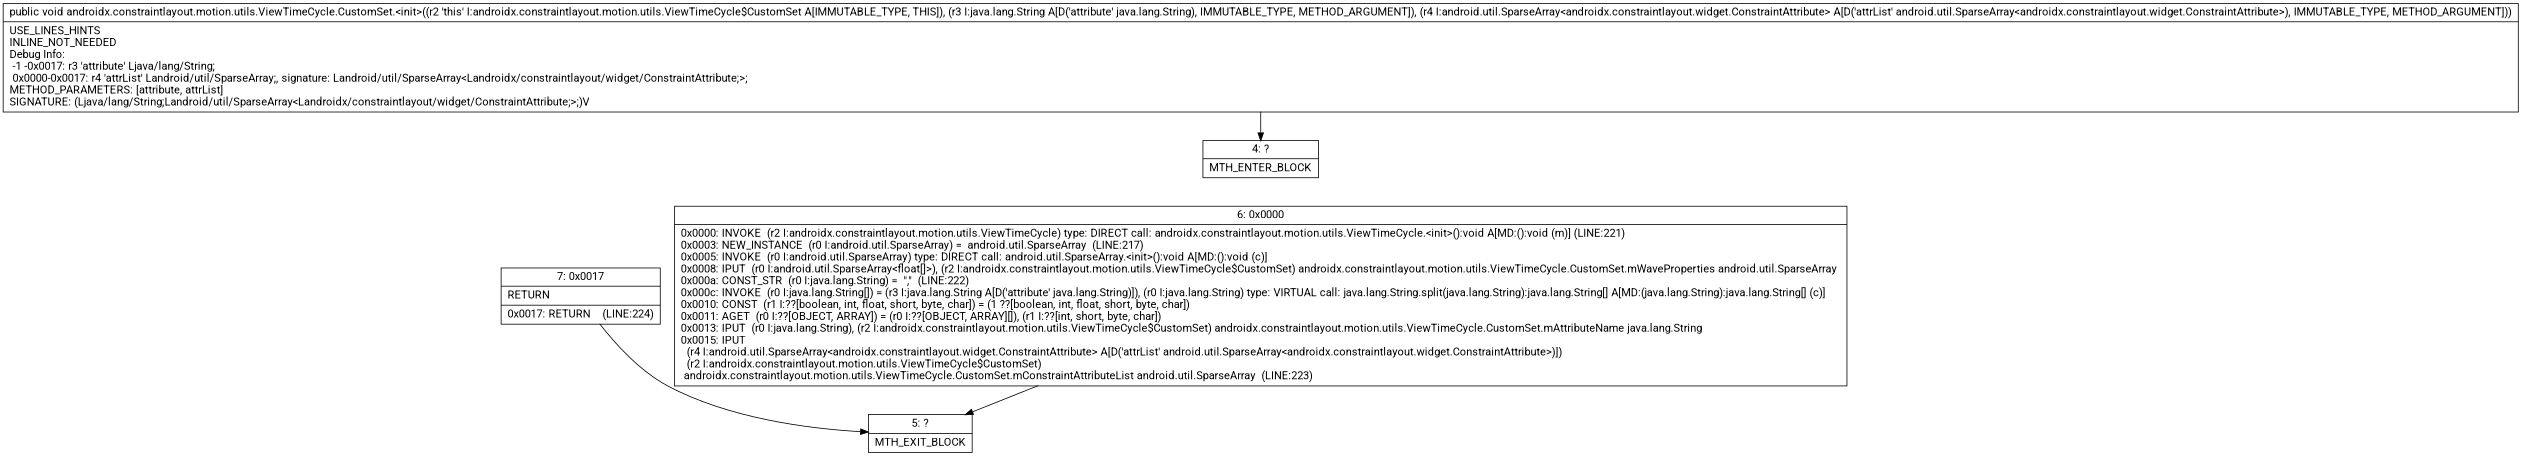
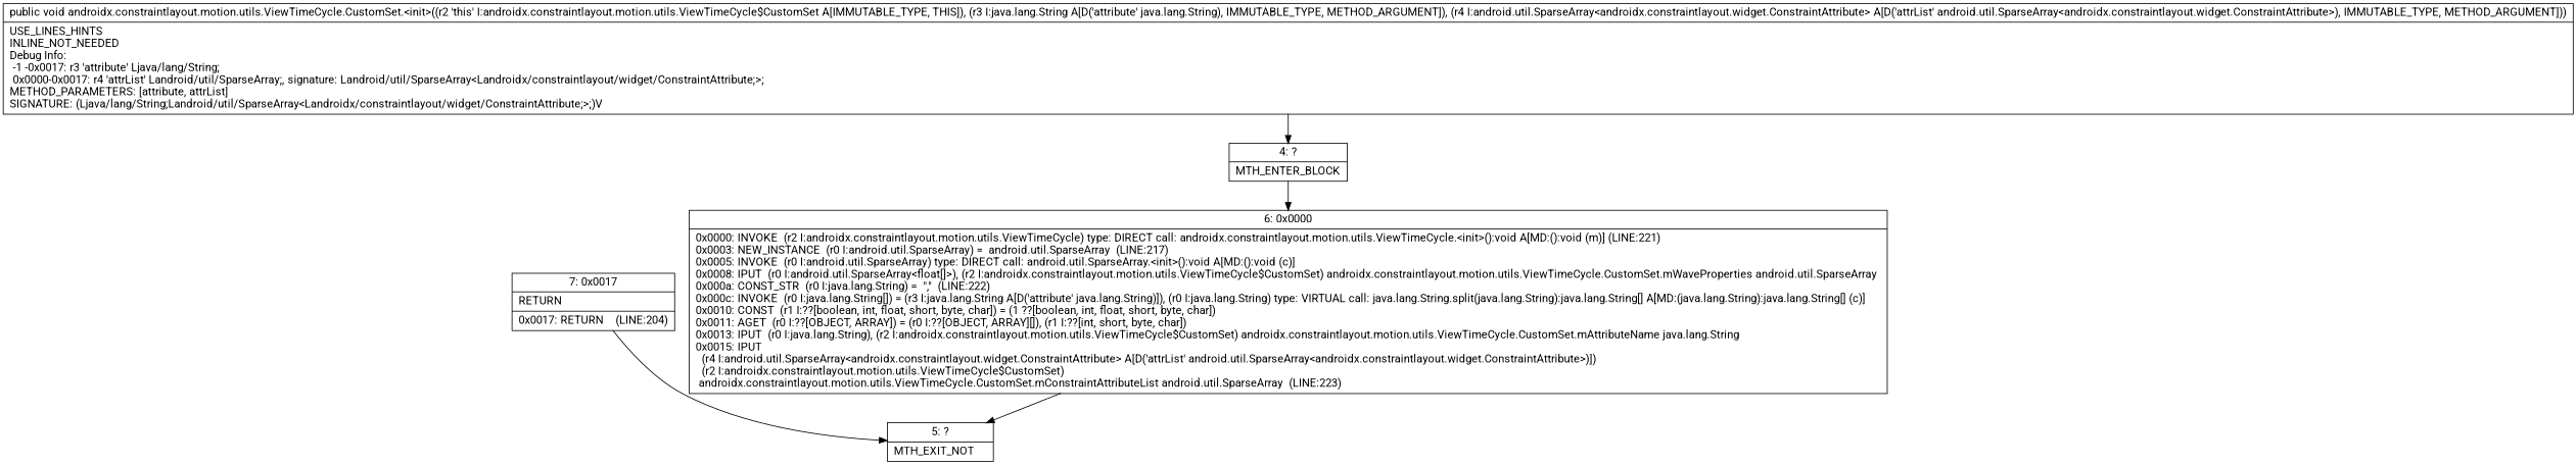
  digraph {
    fontname=Roboto
    node [fontname=Roboto shape=record]
    edge [fontname=Roboto]
    n1 [label="{4\:\ ?|MTH_ENTER_BLOCK\l}"]
    n2 [label="{6\:\ 0x0000|0x0000: INVOKE  (r2 I:androidx.constraintlayout.motion.utils.ViewTimeCycle) type: DIRECT call: androidx.constraintlayout.motion.utils.ViewTimeCycle.\<init\>():void A[MD:():void (m)] (LINE:221)\l0x0003: NEW_INSTANCE  (r0 I:android.util.SparseArray) =  android.util.SparseArray  (LINE:217)\l0x0005: INVOKE  (r0 I:android.util.SparseArray) type: DIRECT call: android.util.SparseArray.\<init\>():void A[MD:():void (c)]\l0x0008: IPUT  (r0 I:android.util.SparseArray\<float[]\>), (r2 I:androidx.constraintlayout.motion.utils.ViewTimeCycle$CustomSet) androidx.constraintlayout.motion.utils.ViewTimeCycle.CustomSet.mWaveProperties android.util.SparseArray \l0x000a: CONST_STR  (r0 I:java.lang.String) =  \",\"  (LINE:222)\l0x000c: INVOKE  (r0 I:java.lang.String[]) = (r3 I:java.lang.String A[D('attribute' java.lang.String)]), (r0 I:java.lang.String) type: VIRTUAL call: java.lang.String.split(java.lang.String):java.lang.String[] A[MD:(java.lang.String):java.lang.String[] (c)]\l0x0010: CONST  (r1 I:??[boolean, int, float, short, byte, char]) = (1 ??[boolean, int, float, short, byte, char]) \l0x0011: AGET  (r0 I:??[OBJECT, ARRAY]) = (r0 I:??[OBJECT, ARRAY][]), (r1 I:??[int, short, byte, char]) \l0x0013: IPUT  (r0 I:java.lang.String), (r2 I:androidx.constraintlayout.motion.utils.ViewTimeCycle$CustomSet) androidx.constraintlayout.motion.utils.ViewTimeCycle.CustomSet.mAttributeName java.lang.String \l0x0015: IPUT  \l  (r4 I:android.util.SparseArray\<androidx.constraintlayout.widget.ConstraintAttribute\> A[D('attrList' android.util.SparseArray\<androidx.constraintlayout.widget.ConstraintAttribute\>)])\l  (r2 I:androidx.constraintlayout.motion.utils.ViewTimeCycle$CustomSet)\l androidx.constraintlayout.motion.utils.ViewTimeCycle.CustomSet.mConstraintAttributeList android.util.SparseArray  (LINE:223)\l}"]
-   n3 [label="{5\:\ ?|MTH_EXIT_BLOCK\l}"]
-   n4 [label="{7\:\ 0x0017|RETURN\l|0x0017: RETURN    (LINE:224)\l}"]
+   n3 [label="{5\:\ ?|MTH_EXIT_NOT\l}"]
+   n4 [label="{7\:\ 0x0017|RETURN\l|0x0017: RETURN    (LINE:204)\l}"]
    n5 [label="{public void androidx.constraintlayout.motion.utils.ViewTimeCycle.CustomSet.\<init\>((r2 'this' I:androidx.constraintlayout.motion.utils.ViewTimeCycle$CustomSet A[IMMUTABLE_TYPE, THIS]), (r3 I:java.lang.String A[D('attribute' java.lang.String), IMMUTABLE_TYPE, METHOD_ARGUMENT]), (r4 I:android.util.SparseArray\<androidx.constraintlayout.widget.ConstraintAttribute\> A[D('attrList' android.util.SparseArray\<androidx.constraintlayout.widget.ConstraintAttribute\>), IMMUTABLE_TYPE, METHOD_ARGUMENT]))  | USE_LINES_HINTS\lINLINE_NOT_NEEDED\lDebug Info:\l  \-1 \-0x0017: r3 'attribute' Ljava\/lang\/String;\l  0x0000\-0x0017: r4 'attrList' Landroid\/util\/SparseArray;, signature: Landroid\/util\/SparseArray\<Landroidx\/constraintlayout\/widget\/ConstraintAttribute;\>;\lMETHOD_PARAMETERS: [attribute, attrList]\lSIGNATURE: (Ljava\/lang\/String;Landroid\/util\/SparseArray\<Landroidx\/constraintlayout\/widget\/ConstraintAttribute;\>;)V\l}"]
+   n1 -> n2
    n2 -> n3
    n4 -> n3
    n5 -> n1
  }
